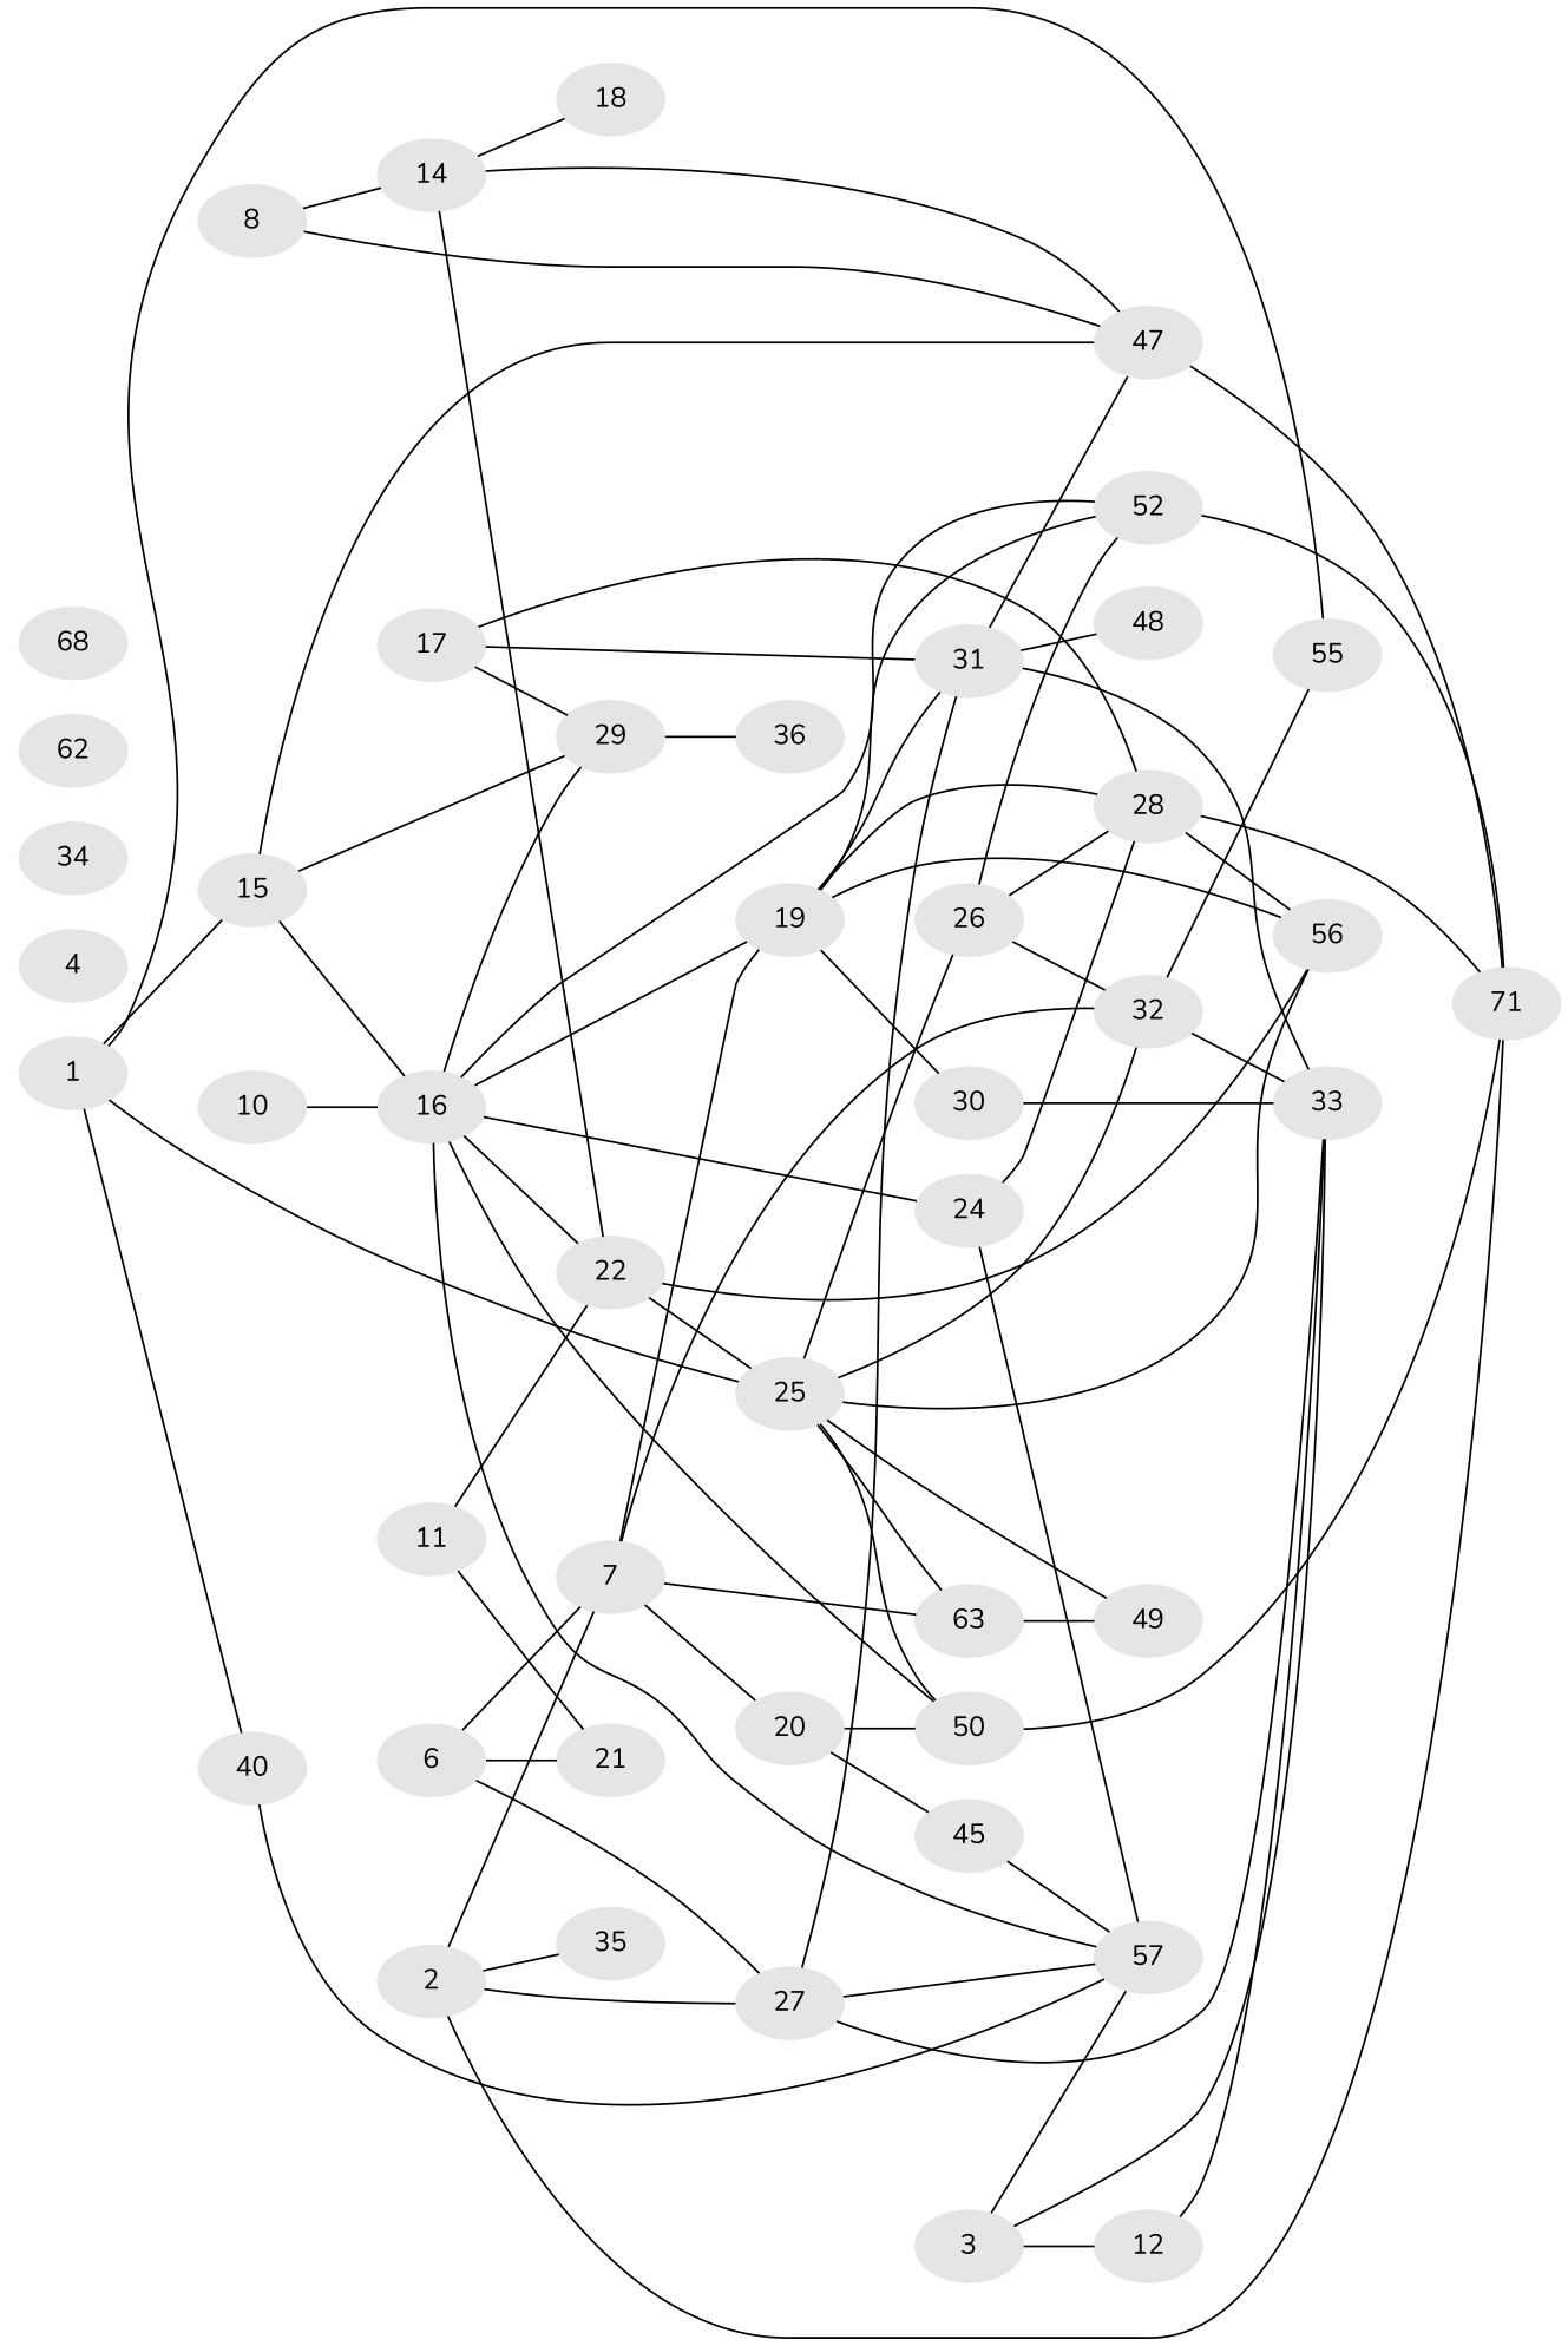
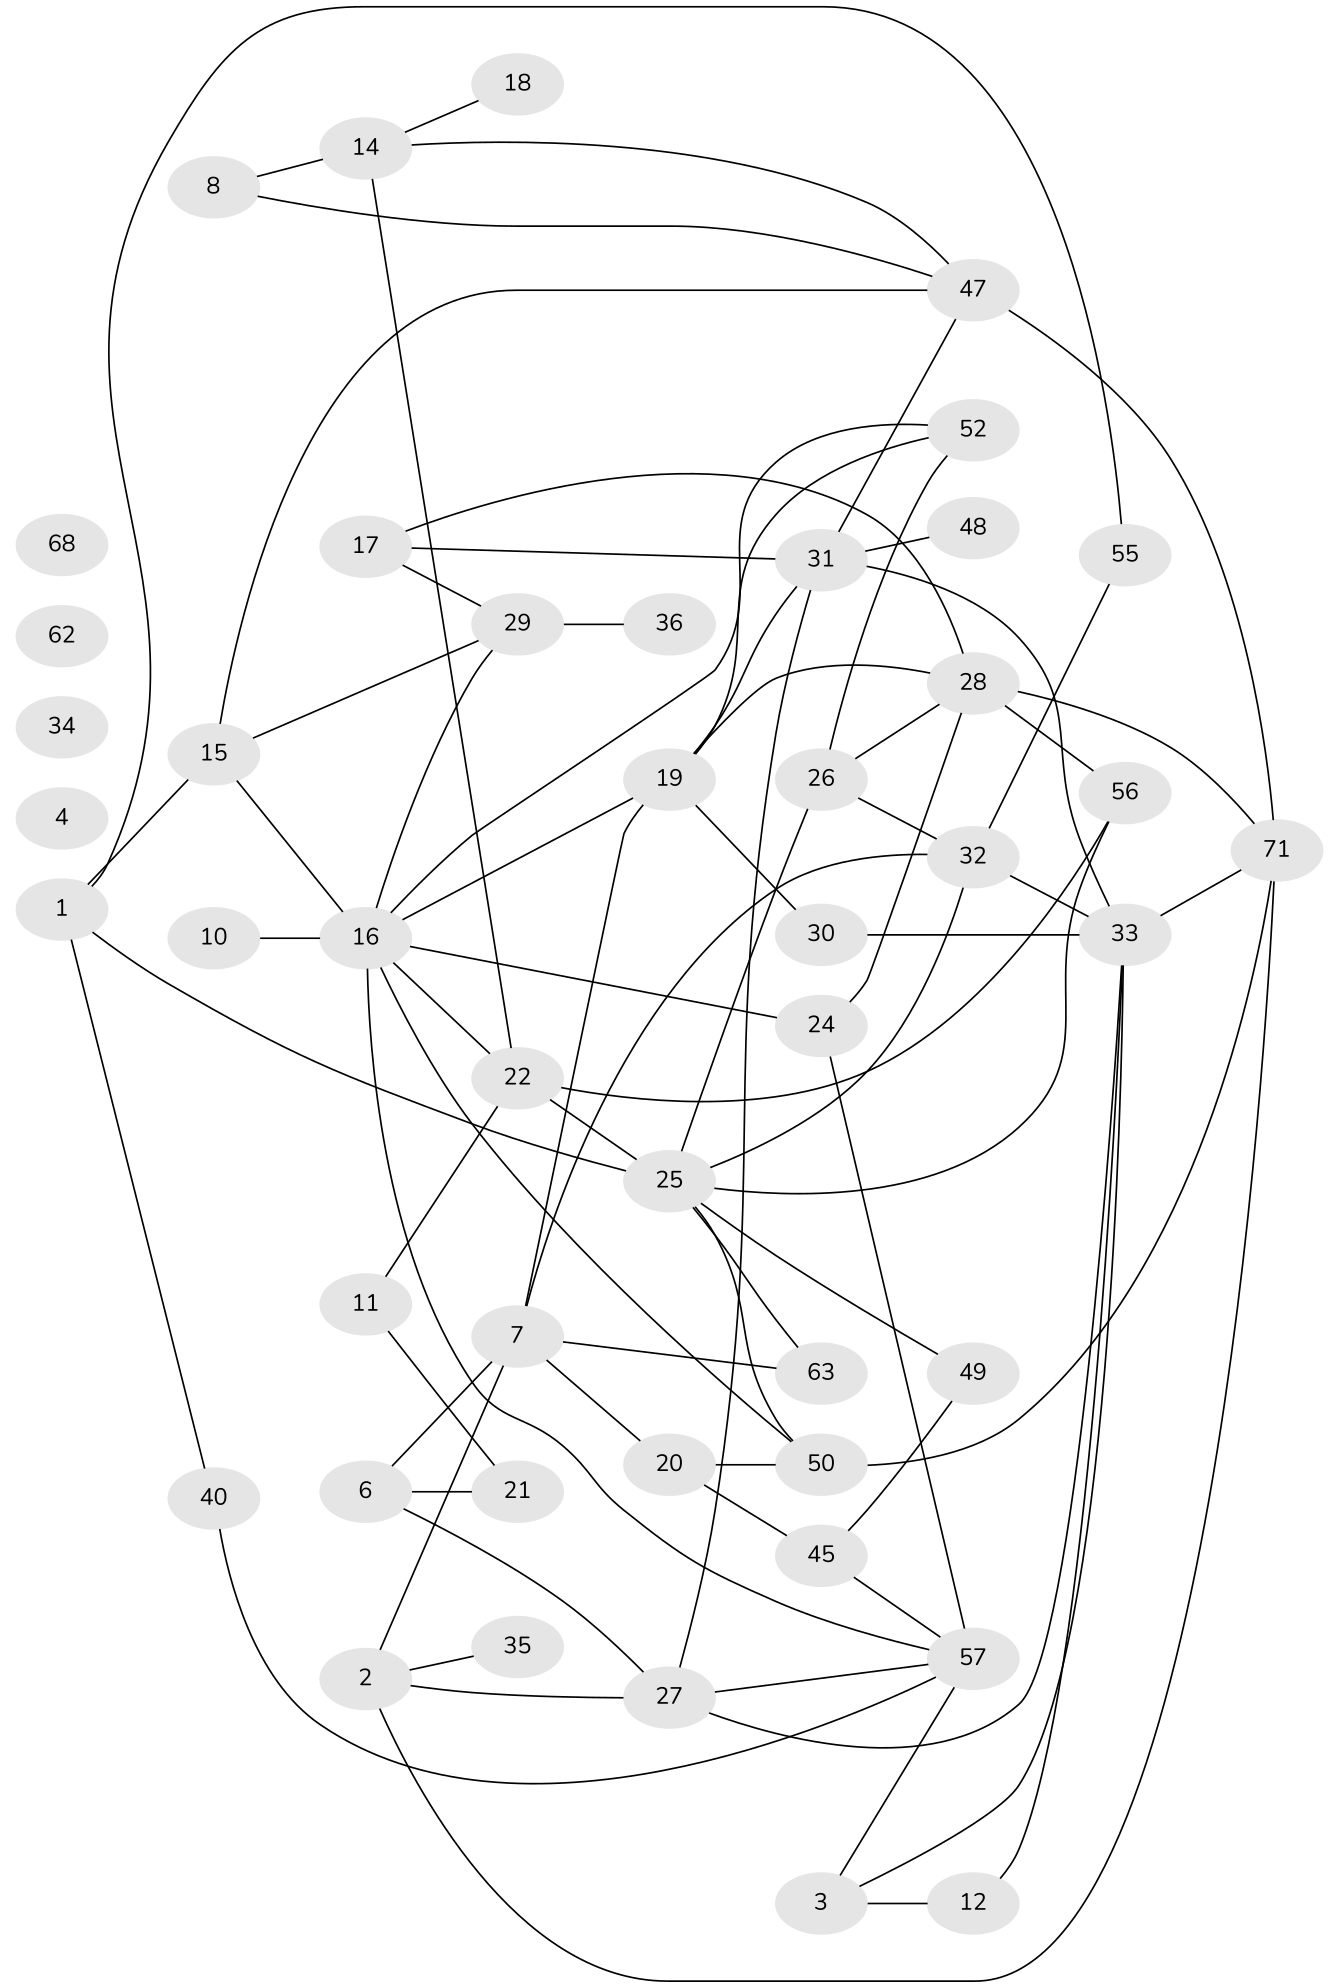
  graph {
    fontname=Nunito
    rankdir=LR
    node [color=gray90 fontname=Nunito style=filled]
    edge [fontname=Nunito]
    1 [super="+5"]
    15 [super="+39"]
    25 [super="+69"]
    40
    55 [super="+59"]
    47 [super="+61"]
    16 [super="+38"]
    29 [super="+64"]
    32
    63
    50
    56
    26 [super="+67"]
    49
    57 [super="+72"]
    2 [super="+13"]
    7 [super="+23"]
    27 [super="+58"]
    35
    71
    19 [super="+66"]
    20 [super="+44"]
    33 [super="+42"]
    31 [super="+65"]
    12 [super="+60"]
    3
    4
    6 [super="+41"]
    21 [super="+43"]
    52 [super="+54"]
    28 [super="+51"]
    30
    45 [super="+53"]
    8 [super="+46"]
    14 [super="+37"]
    22 [super="+70"]
    18
    24
    10
    11
    36
    17
    48
    34
    62
    68
    1 -- 15
    1 -- 25
    1 -- 40
    1 -- 55
    15 -- 47
    15 -- 16
    15 -- 29
    25 -- 32
    25 -- 63
    25 -- 50
    25 -- 56
    25 -- 26
    25 -- 49
    40 -- 57
    47 -- 71
    16 -- 29
    16 -- 50
    16 -- 57
    16 -- 19
    16 -- 52
    16 -- 22
    16 -- 24
    29 -- 36
    32 -- 55
    32 -- 33
    50 -- 71
    26 -- 32
    26 -- 52
    26 -- 28
    2 -- 7
    2 -- 27
    2 -- 35
    2 -- 71
    7 -- 32
    7 -- 63
    7 -- 19
    7 -- 20
    27 -- 57
    27 -- 33
    27 -- 31
-   19 -- 56
    19 -- 31 [weight=2]
    19 -- 52
    19 -- 28
    19 -- 30
    20 -- 50
    20 -- 45
    31 -- 47
    31 -- 33
    31 -- 48
    12 -- 33
    3 -- 57
    3 -- 33
    3 -- 12
    6 -- 7
    6 -- 27
    6 -- 21 [weight=2]
-   52 -- 71
+   33 -- 71
    28 -- 56
    28 -- 71
    30 -- 33
-   63 -- 49
+   45 -- 49
    45 -- 57
    8 -- 47
    8 -- 14
    14 -- 47
    14 -- 22 [weight=2]
    14 -- 18
    22 -- 25
    22 -- 56
    24 -- 57
    24 -- 28
    10 -- 16
    11 -- 21
    11 -- 22
    17 -- 29
    17 -- 31
    17 -- 28
  }
